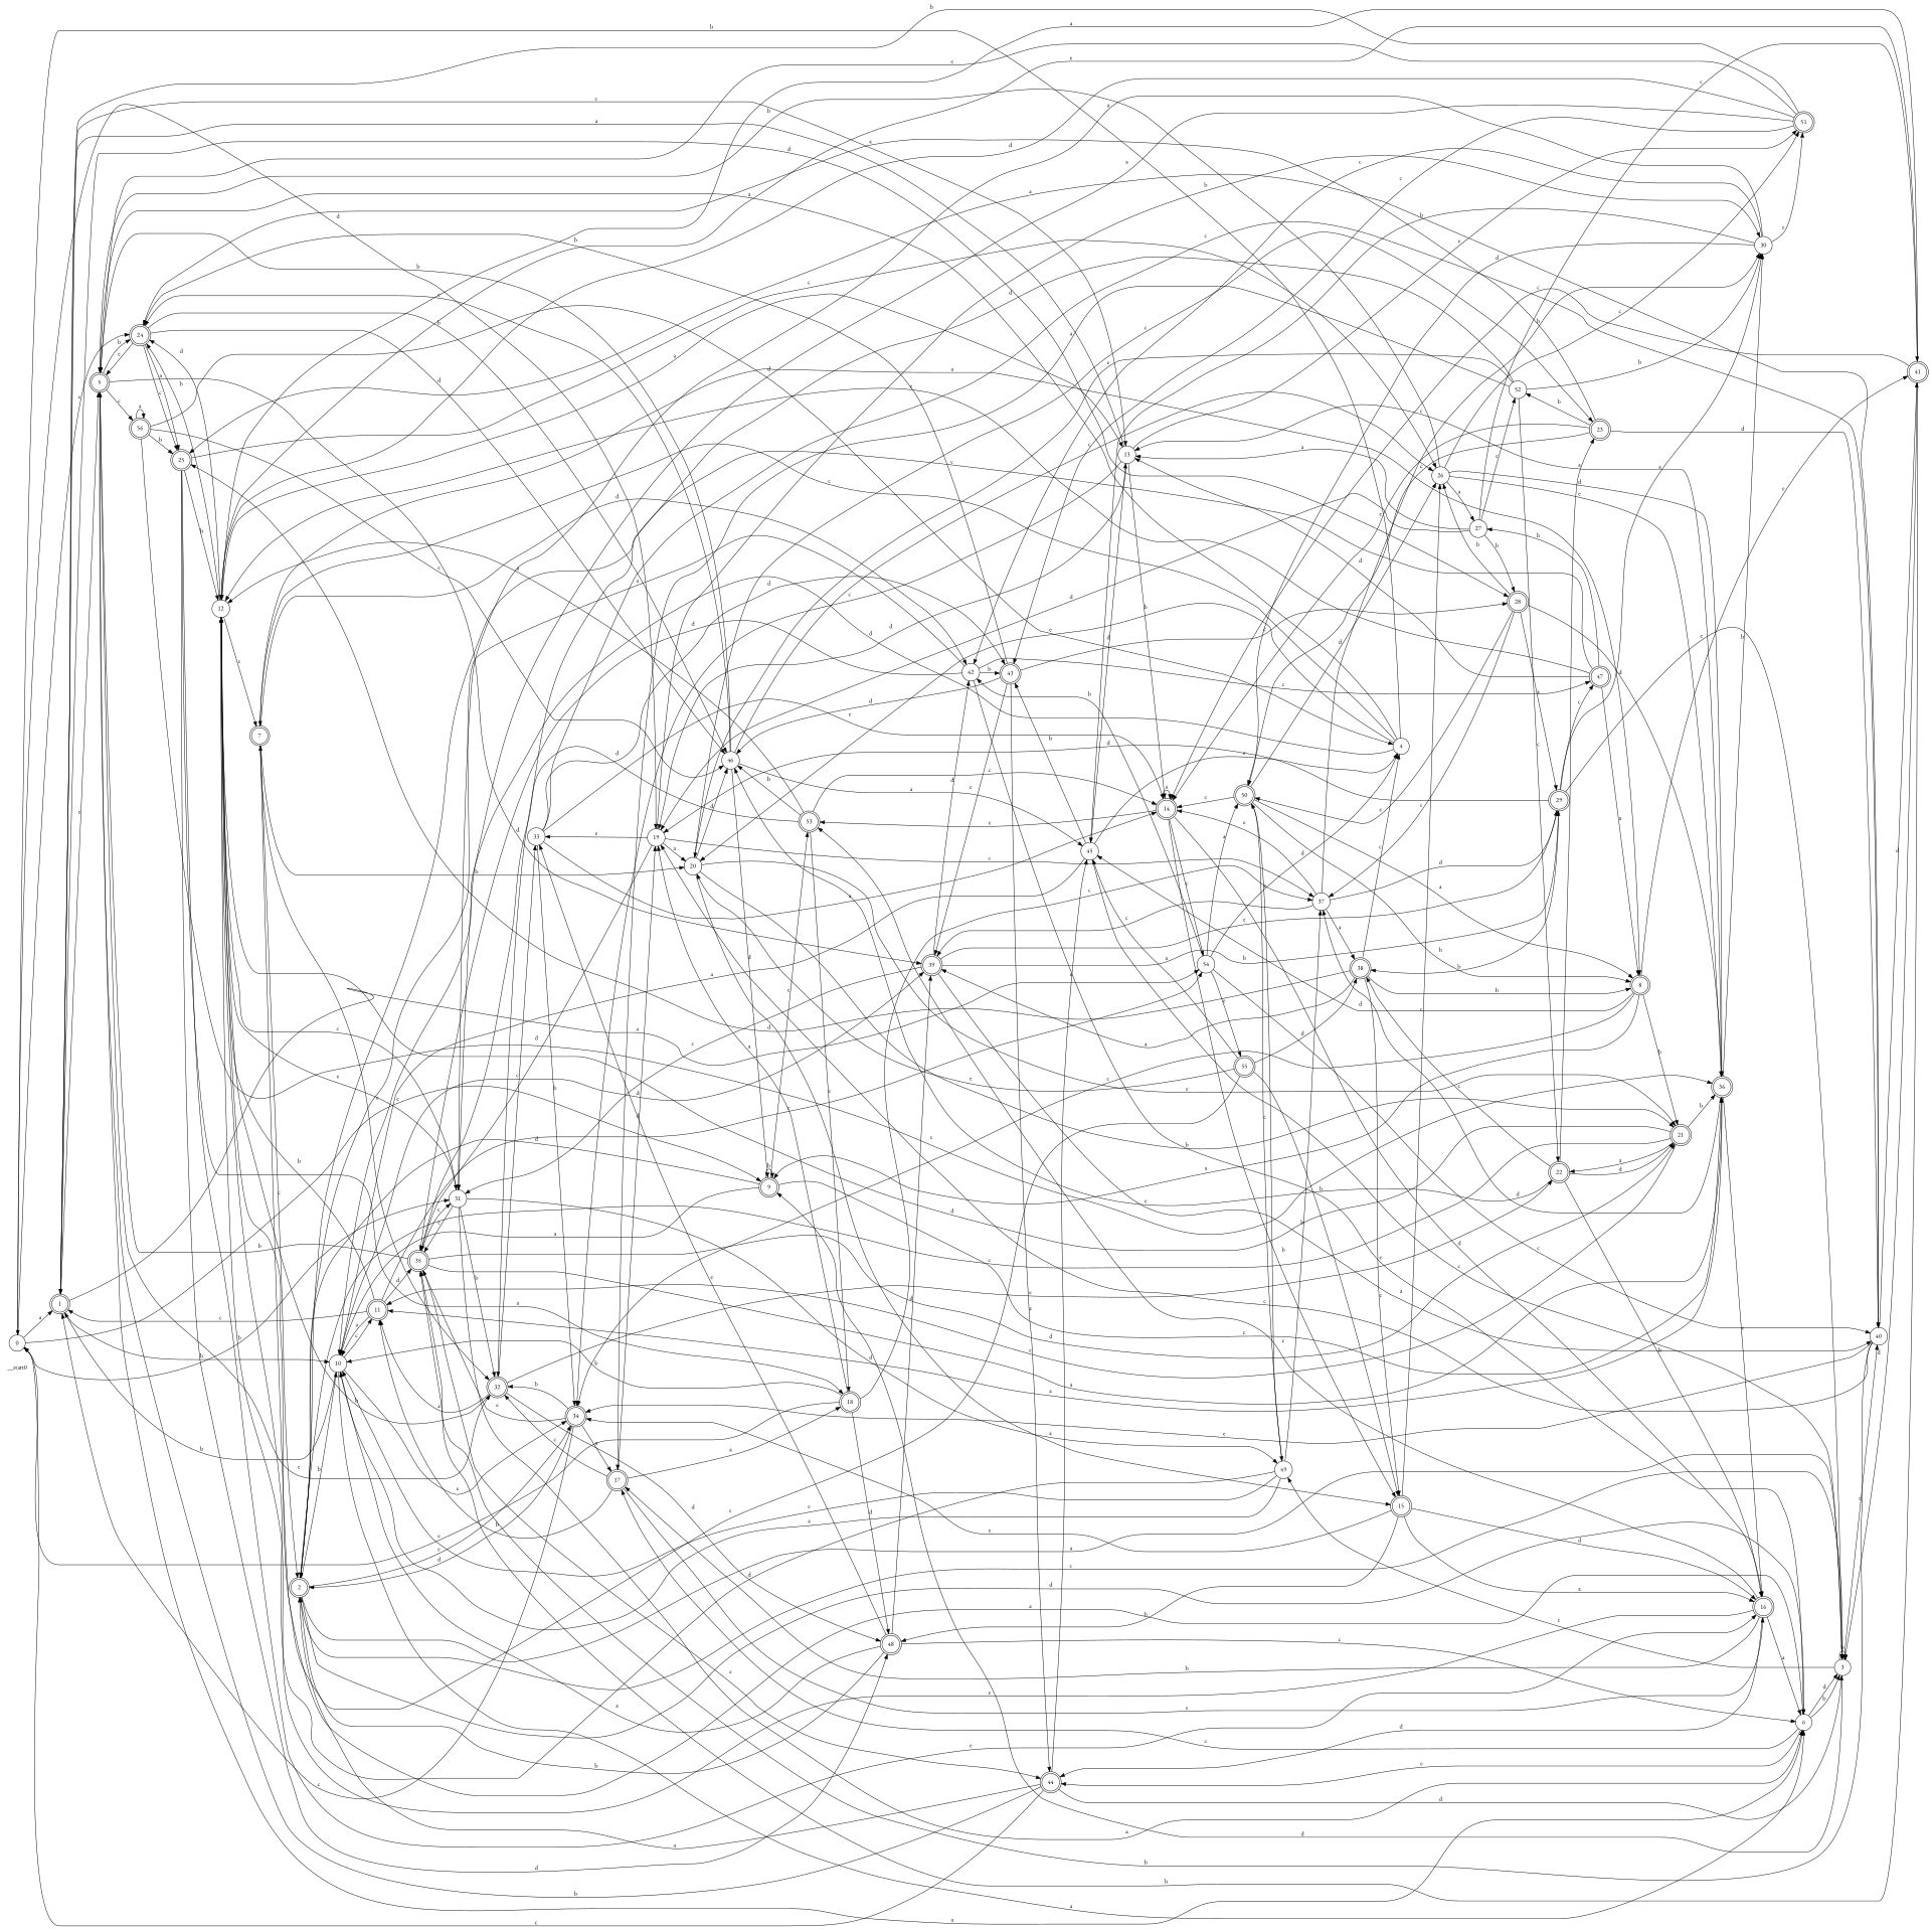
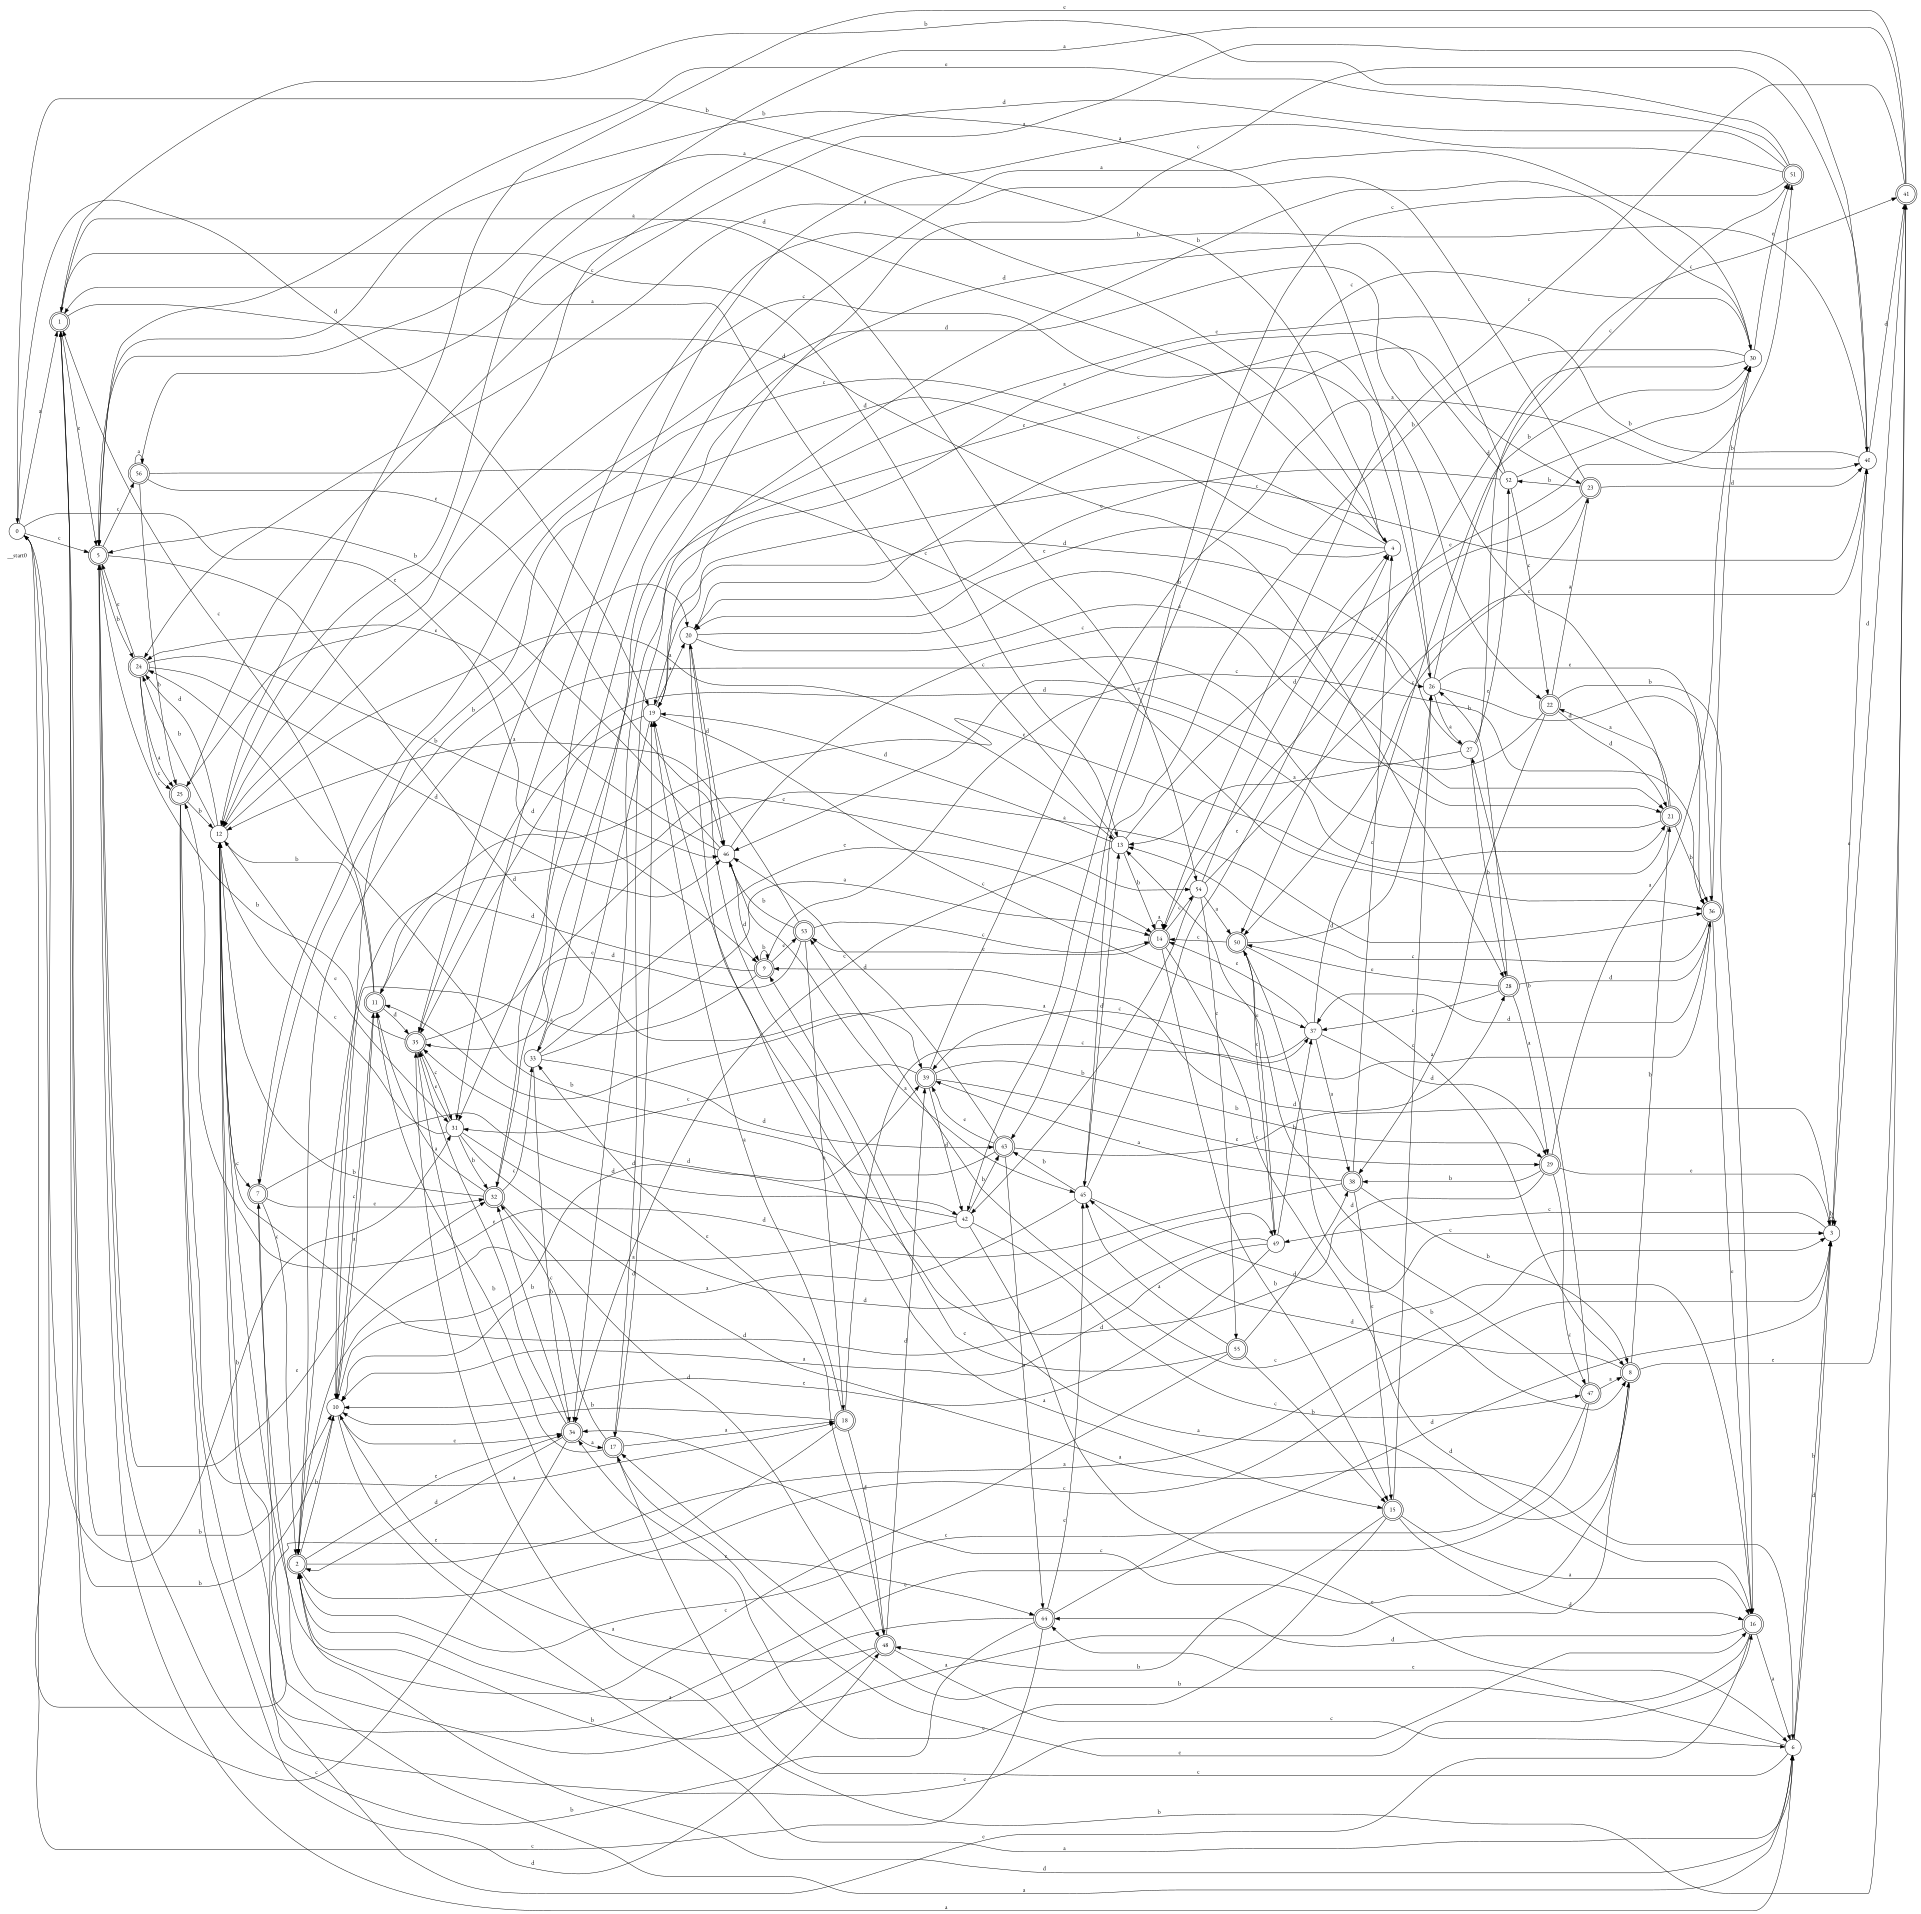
  digraph {
    fontname="EB Garamond"
    rankdir=LR
    node [fontname="EB Garamond" shape=doublecircle color=black fillcolor=white style="rounded,filled"]
    edge [fontname="EB Garamond"]
    __start0 [shape=none color="" fillcolor="" style=""]
    n2 [label=0 shape=circle style=filled]
    n3 [label=1]
    n4 [label=9]
    n5 [label=19 shape=circle style=filled]
    n6 [label=24]
    n7 [label=31 shape=circle style=filled]
    n8 [label=5]
    n9 [label=10 shape=circle style=filled]
    n10 [label=13 shape=circle style=filled]
    n11 [label=28]
    n12 [label=54 shape=circle style=filled]
    n13 [label=2]
    n14 [label=36]
    n15 [label=53]
    n16 [label=20 shape=circle style=filled]
    n17 [label=35]
    n18 [label=37 shape=circle style=filled]
    n19 [label=30 shape=circle style=filled]
    n20 [label=33 shape=circle style=filled]
    n21 [label=46 shape=circle style=filled]
    n22 [label=25]
    n23 [label=6 shape=circle style=filled]
    n24 [label=49 shape=circle style=filled]
    n25 [label=32]
    n26 [label=12 shape=circle style=filled]
    n27 [label=3 shape=circle style=filled]
    n28 [label=34]
    n29 [label=39]
    n30 [label=56]
    n31 [label=11]
    n32 [label=14]
    n33 [label=51]
    n34 [label=26 shape=circle style=filled]
    n35 [label=50]
    n36 [label=29]
    n37 [label=40 shape=circle style=filled]
    n38 [label=7]
    n39 [label=17]
    n40 [label=44]
    n41 [label=4 shape=circle style=filled]
    n42 [label=41]
    n43 [label=8]
    n44 [label=42 shape=circle style=filled]
    n45 [label=21]
    n46 [label=15]
    n47 [label=23]
    n48 [label=48]
    n49 [label=22]
    n50 [label=16]
    n51 [label=18]
    n52 [label=45 shape=circle style=filled]
    n53 [label=47]
    n54 [label=43]
    n55 [label=55]
    n56 [label=27 shape=circle style=filled]
    n57 [label=38]
    n58 [label=52 shape=circle style=filled]
    n2 -> n3 [label=a]
    n2 -> n4 [label=e]
    n2 -> n5 [label=d]
-   n2 -> n6 [label=c]
+   n2 -> n8 [label=c]
    n2 -> n7 [label=b]
    n3 -> n8 [label=e]
    n3 -> n9 [label=b]
    n3 -> n10 [label=c]
    n3 -> n11 [label=d]
    n3 -> n12 [label=a]
    n4 -> n4 [label=b]
    n4 -> n9 [label=a]
    n4 -> n13 [label=d]
    n4 -> n14 [label=c]
    n4 -> n15 [label=e]
    n5 -> n16 [label=a]
    n5 -> n17 [label=d]
    n5 -> n18 [label=c]
    n5 -> n19 [label=b]
    n5 -> n20 [label=e]
    n6 -> n8 [label=e]
    n6 -> n21 [label=b]
    n6 -> n21 [label=d]
    n6 -> n22 [label=a]
    n6 -> n22 [label=c]
    n7 -> n17 [label=e]
    n7 -> n23 [label=a]
    n7 -> n24 [label=d]
    n7 -> n25 [label=b]
    n7 -> n26 [label=c]
    n8 -> n6 [label=b]
    n8 -> n23 [label=a]
    n8 -> n25 [label=e]
    n8 -> n29 [label=d]
    n8 -> n30 [label=c]
    n9 -> n3 [label=b]
    n9 -> n23 [label=a]
    n9 -> n28 [label=e]
    n9 -> n29 [label=d]
    n9 -> n31 [label=c]
    n10 -> n3 [label=a]
    n10 -> n5 [label=d]
    n10 -> n28 [label=c]
    n10 -> n32 [label=b]
    n10 -> n33 [label=e]
    n11 -> n14 [label=d]
    n11 -> n18 [label=c]
    n11 -> n34 [label=b]
    n11 -> n35 [label=e]
    n11 -> n36 [label=a]
    n12 -> n35 [label=a]
    n12 -> n37 [label=c]
    n12 -> n41 [label=d]
    n12 -> n44 [label=b]
    n12 -> n55 [label=e]
    n13 -> n9 [label=b]
    n13 -> n23 [label=d]
    n13 -> n27 [label=a]
    n13 -> n27 [label=c]
    n13 -> n28 [label=e]
    n14 -> n10 [label=c]
    n14 -> n18 [label=d]
    n14 -> n19 [label=b]
    n14 -> n31 [label=a]
    n14 -> n50 [label=e]
    n15 -> n17 [label=d]
    n15 -> n21 [label=b]
    n15 -> n26 [label=a]
    n15 -> n32 [label=c]
    n15 -> n51 [label=e]
    n16 -> n21 [label=d]
    n16 -> n45 [label=b]
    n16 -> n45 [label=e]
    n16 -> n46 [label=a]
    n16 -> n47 [label=c]
    n17 -> n7 [label=c]
    n17 -> n8 [label=b]
    n17 -> n14 [label=a]
    n17 -> n40 [label=e]
    n17 -> n45 [label=d]
    n18 -> n19 [label=b]
    n18 -> n29 [label=c]
    n18 -> n32 [label=e]
    n18 -> n36 [label=d]
    n18 -> n57 [label=a]
    n19 -> n7 [label=a]
    n19 -> n33 [label=e]
    n19 -> n35 [label=d]
    n19 -> n44 [label=c]
    n19 -> n52 [label=b]
    n20 -> n28 [label=b]
    n20 -> n32 [label=a]
    n20 -> n32 [label=e]
    n20 -> n37 [label=c]
    n20 -> n54 [label=d]
    n21 -> n4 [label=d]
    n21 -> n6 [label=e]
    n21 -> n8 [label=b]
    n21 -> n34 [label=c]
    n21 -> n52 [label=a]
    n22 -> n26 [label=b]
    n22 -> n34 [label=c]
    n22 -> n48 [label=d]
    n22 -> n50 [label=e]
    n22 -> n51 [label=a]
    n23 -> n27 [label=b]
    n23 -> n27 [label=d]
    n23 -> n38 [label=a]
    n23 -> n39 [label=c]
    n23 -> n40 [label=e]
    n24 -> n9 [label=a]
    n24 -> n9 [label=e]
    n24 -> n18 [label=b]
    n24 -> n26 [label=d]
    n24 -> n35 [label=c]
    n25 -> n20 [label=c]
    n25 -> n26 [label=b]
    n25 -> n31 [label=a]
    n25 -> n48 [label=d]
    n25 -> n49 [label=e]
    n26 -> n6 [label=b]
    n26 -> n6 [label=d]
    n26 -> n7 [label=e]
    n26 -> n10 [label=a]
    n26 -> n38 [label=c]
    n27 -> n4 [label=d]
    n27 -> n24 [label=c]
    n27 -> n27 [label=b]
    n27 -> n37 [label=e]
    n28 -> n3 [label=c]
    n28 -> n13 [label=d]
    n28 -> n17 [label=e]
    n28 -> n25 [label=b]
    n28 -> n39 [label=a]
    n29 -> n7 [label=c]
    n29 -> n36 [label=b]
    n29 -> n36 [label=e]
    n29 -> n37 [label=a]
    n29 -> n44 [label=d]
    n30 -> n14 [label=c]
    n30 -> n21 [label=e]
    n30 -> n22 [label=b]
    n30 -> n30 [label=a]
    n30 -> n41 [label=d]
    n31 -> n3 [label=c]
    n31 -> n9 [label=a]
    n31 -> n12 [label=e]
    n31 -> n17 [label=d]
    n31 -> n26 [label=b]
    n32 -> n12 [label=c]
    n32 -> n15 [label=e]
    n32 -> n32 [label=a]
    n32 -> n46 [label=b]
    n32 -> n50 [label=d]
    n33 -> n3 [label=b]
    n33 -> n7 [label=a]
    n33 -> n8 [label=e]
    n33 -> n26 [label=d]
    n33 -> n54 [label=c]
    n34 -> n8 [label=b]
    n34 -> n14 [label=d]
    n34 -> n14 [label=e]
    n34 -> n33 [label=c]
    n34 -> n56 [label=a]
    n35 -> n24 [label=e]
    n35 -> n32 [label=c]
    n35 -> n34 [label=d]
    n35 -> n43 [label=a]
    n35 -> n43 [label=b]
    n36 -> n5 [label=d]
    n36 -> n19 [label=a]
    n36 -> n27 [label=e]
    n36 -> n53 [label=c]
    n36 -> n57 [label=b]
    n37 -> n5 [label=c]
    n37 -> n17 [label=b]
    n37 -> n22 [label=a]
    n37 -> n28 [label=e]
    n37 -> n42 [label=d]
    n38 -> n13 [label=c]
    n38 -> n16 [label=b]
    n38 -> n25 [label=e]
    n38 -> n43 [label=a]
    n38 -> n44 [label=d]
    n39 -> n5 [label=d]
    n39 -> n25 [label=c]
    n39 -> n31 [label=b]
    n39 -> n50 [label=e]
    n39 -> n51 [label=a]
    n40 -> n2 [label=c]
    n40 -> n8 [label=b]
    n40 -> n13 [label=a]
    n40 -> n27 [label=d]
    n40 -> n52 [label=e]
    n41 -> n2 [label=b]
    n41 -> n8 [label=a]
    n41 -> n9 [label=d]
    n41 -> n16 [label=e]
    n41 -> n38 [label=c]
    n42 -> n17 [label=b]
    n42 -> n26 [label=a]
    n42 -> n26 [label=e]
    n42 -> n27 [label=d]
    n42 -> n32 [label=c]
    n43 -> n4 [label=a]
    n43 -> n28 [label=c]
    n43 -> n42 [label=e]
    n43 -> n45 [label=b]
    n43 -> n52 [label=d]
    n44 -> n13 [label=a]
    n44 -> n17 [label=d]
    n44 -> n23 [label=e]
    n44 -> n53 [label=c]
    n44 -> n54 [label=b]
    n45 -> n13 [label=c]
    n45 -> n14 [label=b]
    n45 -> n26 [label=d]
    n45 -> n31 [label=e]
    n45 -> n49 [label=a]
    n46 -> n28 [label=e]
    n46 -> n34 [label=c]
    n46 -> n48 [label=b]
    n46 -> n50 [label=a]
    n46 -> n50 [label=d]
    n47 -> n6 [label=a]
    n47 -> n32 [label=e]
    n47 -> n35 [label=c]
    n47 -> n37 [label=d]
    n47 -> n58 [label=b]
    n48 -> n9 [label=a]
    n48 -> n13 [label=b]
    n48 -> n20 [label=e]
    n48 -> n23 [label=c]
    n48 -> n29 [label=d]
    n49 -> n21 [label=e]
    n49 -> n45 [label=d]
    n49 -> n47 [label=a]
    n49 -> n50 [label=b]
    n49 -> n57 [label=c]
    n50 -> n15 [label=c]
    n50 -> n23 [label=a]
    n50 -> n26 [label=e]
    n50 -> n39 [label=b]
    n50 -> n40 [label=d]
    n51 -> n2 [label=e]
    n51 -> n5 [label=a]
    n51 -> n9 [label=b]
    n51 -> n18 [label=c]
    n51 -> n48 [label=d]
    n52 -> n9 [label=a]
    n52 -> n10 [label=d]
    n52 -> n27 [label=c]
    n52 -> n41 [label=e]
    n52 -> n54 [label=b]
    n53 -> n10 [label=d]
    n53 -> n13 [label=c]
    n53 -> n26 [label=e]
    n53 -> n43 [label=a]
    n53 -> n56 [label=b]
    n54 -> n6 [label=b]
    n54 -> n11 [label=c]
    n54 -> n21 [label=d]
    n54 -> n29 [label=e]
    n54 -> n40 [label=a]
    n55 -> n16 [label=e]
    n55 -> n26 [label=c]
    n55 -> n46 [label=b]
    n55 -> n52 [label=a]
    n55 -> n57 [label=d]
    n56 -> n5 [label=d]
    n56 -> n10 [label=a]
    n56 -> n11 [label=b]
    n56 -> n42 [label=c]
    n56 -> n58 [label=e]
    n57 -> n22 [label=d]
    n57 -> n29 [label=a]
    n57 -> n41 [label=c]
    n57 -> n43 [label=b]
    n57 -> n46 [label=e]
    n58 -> n16 [label=e]
    n58 -> n19 [label=b]
    n58 -> n25 [label=d]
    n58 -> n39 [label=a]
    n58 -> n49 [label=c]
  }
